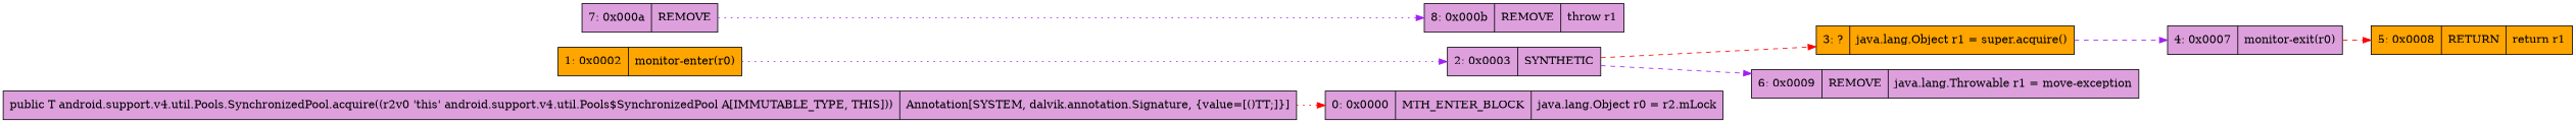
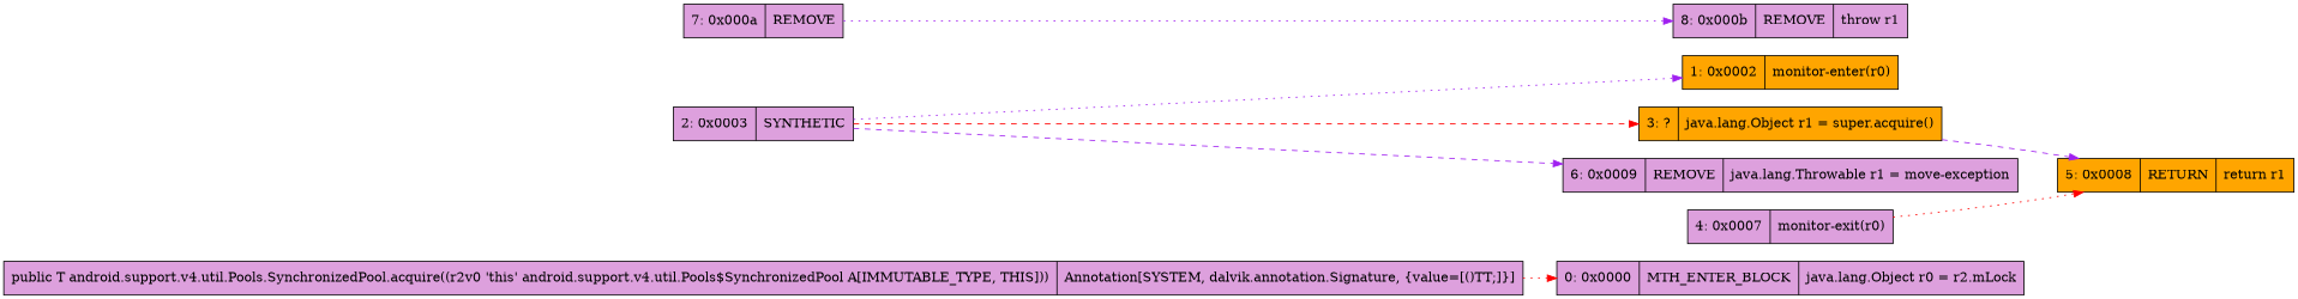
  digraph {
    rankdir=LR
    node [fillcolor=plum shape=record style=filled]
    edge [color=purple style=dotted]
    n1 [label="{0\:\ 0x0000|MTH_ENTER_BLOCK\l|java.lang.Object r0 = r2.mLock\l}"]
    n2 [fillcolor=orange label="{1\:\ 0x0002|monitor\-enter(r0)\l}"]
    n3 [label="{2\:\ 0x0003|SYNTHETIC\l}"]
    n4 [fillcolor=orange label="{3\:\ ?|java.lang.Object r1 = super.acquire()\l}"]
    n5 [label="{6\:\ 0x0009|REMOVE\l|java.lang.Throwable r1 = move\-exception\l}"]
    n6 [label="{4\:\ 0x0007|monitor\-exit(r0)\l}"]
    n7 [fillcolor=orange label="{5\:\ 0x0008|RETURN\l|return r1\l}"]
    n8 [label="{7\:\ 0x000a|REMOVE\l}"]
    n9 [label="{8\:\ 0x000b|REMOVE\l|throw r1\l}"]
    n10 [label="{public T android.support.v4.util.Pools.SynchronizedPool.acquire((r2v0 'this' android.support.v4.util.Pools$SynchronizedPool A[IMMUTABLE_TYPE, THIS]))  | Annotation[SYSTEM, dalvik.annotation.Signature, \{value=[()TT;]\}]\l}"]
-   n2 -> n3
+   n3 -> n2
    n3 -> n4 [color=red style=dashed]
    n3 -> n5 [style=dashed]
-   n4 -> n6 [style=dashed]
-   n6 -> n7 [color=red style=dashed]
+   n4 -> n7 [style=dashed]
+   n6 -> n7 [color=red]
    n8 -> n9
    n10 -> n1 [color=red]
  }
